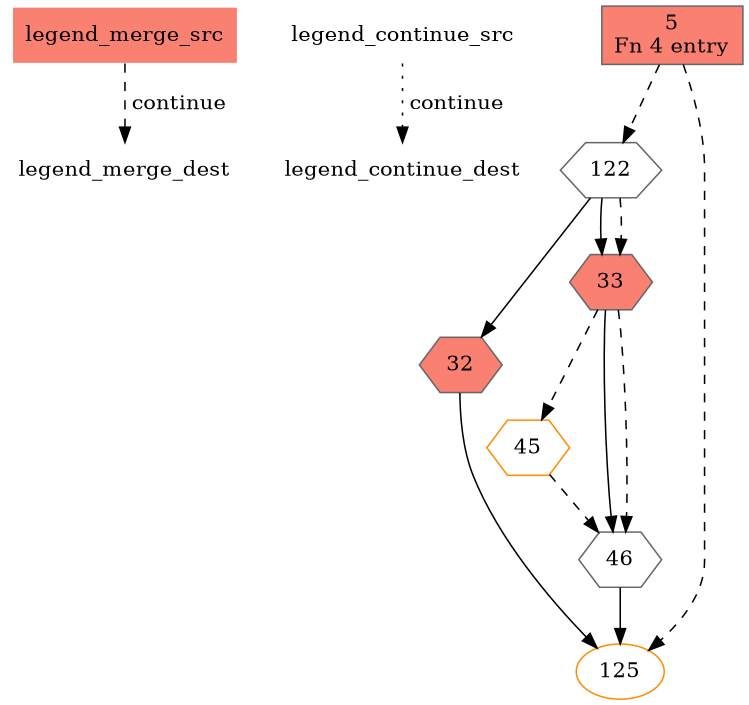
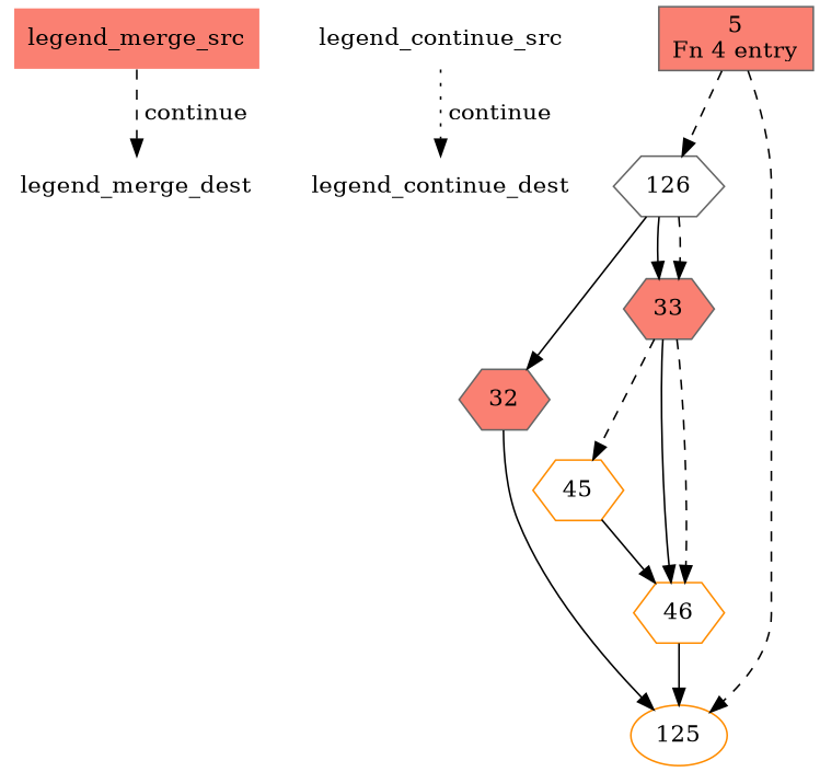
  digraph {
    node [color=gray40 fillcolor=white shape=hexagon style=filled]
    legend_merge_src [color=darkorange fillcolor=salmon shape=plaintext]
    legend_merge_dest [shape=plaintext]
    legend_continue_src [shape=plaintext]
    legend_continue_dest [shape=plaintext]
    n5 [fillcolor=salmon label="5\nFn 4 entry" shape=box]
-   n6 [label=122]
+   n6 [label=126]
    n7 [color=darkorange label=125 shape=ellipse]
    n8 [fillcolor=salmon label=32]
    n9 [fillcolor=salmon label=33]
    n10 [color=darkorange label=45]
-   n11 [label=46]
+   n11 [color=darkorange label=46]
    legend_merge_src -> legend_merge_dest [label=" continue" style=dashed]
    legend_continue_src -> legend_continue_dest [label=" continue" style=dotted]
    n5 -> n6 [style=dashed]
    n5 -> n7 [style=dashed]
    n6 -> n8
    n6 -> n9
    n6 -> n9 [style=dashed]
    n8 -> n7
    n9 -> n10 [style=dashed]
    n9 -> n11
    n9 -> n11 [style=dashed]
-   n10 -> n11 [style=dashed]
+   n10 -> n11
    n11 -> n7
  }
